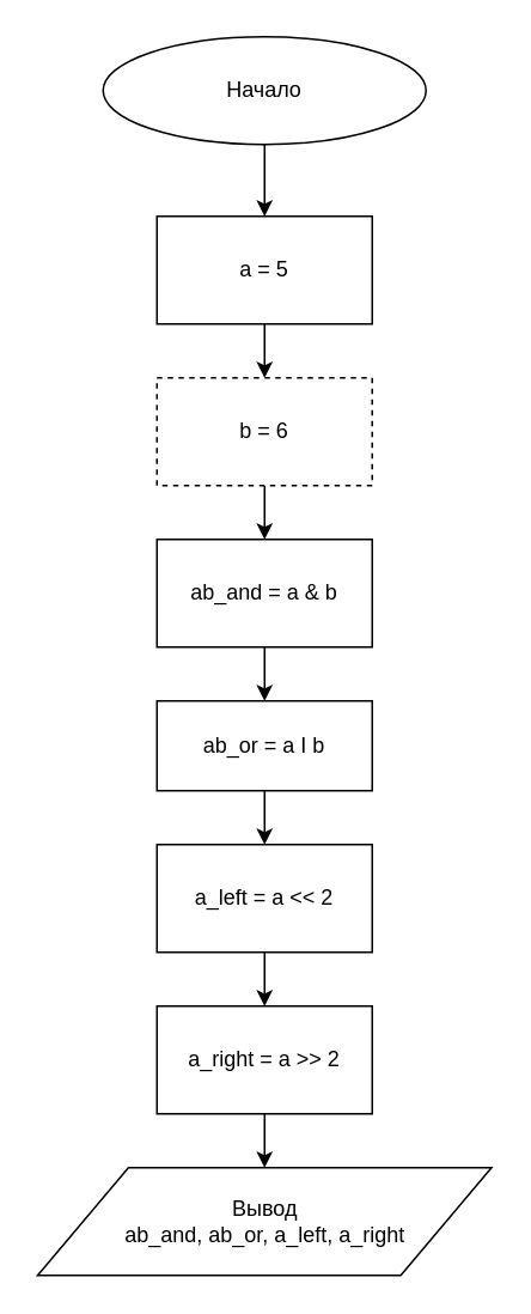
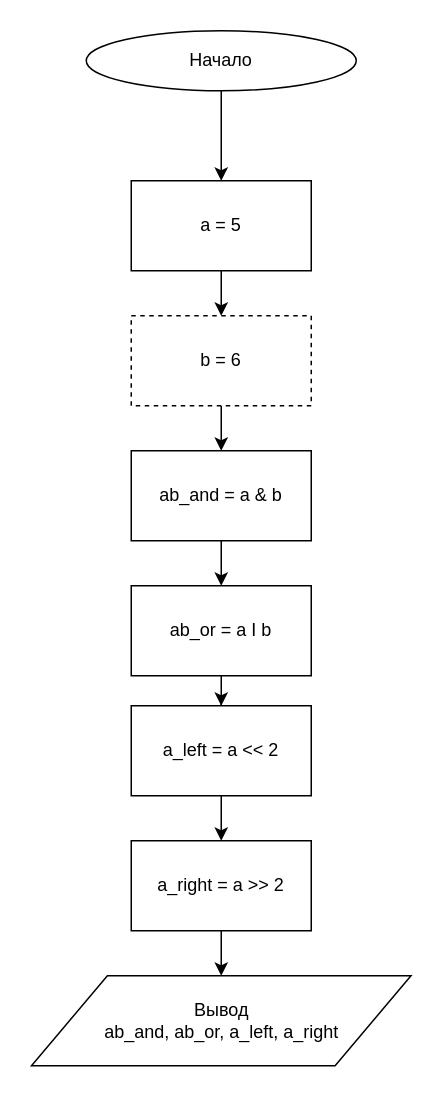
  <mxCell id="0" />
  <mxCell id="1" parent="0" />
  <mxCell id="2" style="edgeStyle=orthogonalEdgeStyle;rounded=0;orthogonalLoop=1;jettySize=auto;html=1;exitX=0.5;exitY=1;exitDx=0;exitDy=0;entryX=0.5;entryY=0;entryDx=0;entryDy=0;" parent="1" source="3" target="5" edge="1"><mxGeometry relative="1" as="geometry" /></mxCell>
- <mxCell id="3" value="Начало" style="ellipse;whiteSpace=wrap;html=1;" parent="1" vertex="1"><mxGeometry x="57" y="20" width="180" height="60" as="geometry" /></mxCell>
+ <mxCell id="3" value="Начало" style="ellipse;whiteSpace=wrap;html=1;" parent="1" vertex="1"><mxGeometry x="57" y="20" width="180" height="40" as="geometry" /></mxCell>
  <mxCell id="4" value="" style="edgeStyle=orthogonalEdgeStyle;rounded=0;orthogonalLoop=1;jettySize=auto;html=1;" parent="1" source="5" target="7" edge="1"><mxGeometry relative="1" as="geometry" /></mxCell>
  <mxCell id="5" value="a = 5" style="rounded=0;whiteSpace=wrap;html=1;" parent="1" vertex="1"><mxGeometry x="87" y="120" width="120" height="60" as="geometry" /></mxCell>
  <mxCell id="6" style="edgeStyle=orthogonalEdgeStyle;rounded=0;orthogonalLoop=1;jettySize=auto;html=1;exitX=0.5;exitY=1;exitDx=0;exitDy=0;entryX=0.5;entryY=0;entryDx=0;entryDy=0;" parent="1" source="7" target="9" edge="1"><mxGeometry relative="1" as="geometry" /></mxCell>
  <mxCell id="7" value="b = 6" style="rounded=0;whiteSpace=wrap;html=1;dashed=1;" parent="1" vertex="1"><mxGeometry x="87" y="210" width="120" height="60" as="geometry" /></mxCell>
  <mxCell id="8" value="" style="edgeStyle=orthogonalEdgeStyle;rounded=0;orthogonalLoop=1;jettySize=auto;html=1;" parent="1" source="9" target="11" edge="1"><mxGeometry relative="1" as="geometry" /></mxCell>
  <mxCell id="9" value="ab_and = a &amp;amp; b" style="rounded=0;whiteSpace=wrap;html=1;" parent="1" vertex="1"><mxGeometry x="87" y="300" width="120" height="60" as="geometry" /></mxCell>
  <mxCell id="10" value="" style="edgeStyle=orthogonalEdgeStyle;rounded=0;orthogonalLoop=1;jettySize=auto;html=1;" parent="1" source="11" target="13" edge="1"><mxGeometry relative="1" as="geometry" /></mxCell>
- <mxCell id="11" value="ab_or = a I b" style="rounded=0;whiteSpace=wrap;html=1;" parent="1" vertex="1"><mxGeometry x="87" y="390" width="120" height="50" as="geometry" /></mxCell>
+ <mxCell id="11" value="ab_or = a I b" style="rounded=0;whiteSpace=wrap;html=1;" parent="1" vertex="1"><mxGeometry x="87" y="390" width="120" height="60" as="geometry" /></mxCell>
  <mxCell id="12" value="" style="edgeStyle=orthogonalEdgeStyle;rounded=0;orthogonalLoop=1;jettySize=auto;html=1;" parent="1" source="13" target="15" edge="1"><mxGeometry relative="1" as="geometry" /></mxCell>
  <mxCell id="13" value="a_left = a &amp;lt;&amp;lt; 2" style="rounded=0;whiteSpace=wrap;html=1;" parent="1" vertex="1"><mxGeometry x="87" y="470" width="120" height="60" as="geometry" /></mxCell>
  <mxCell id="14" style="edgeStyle=orthogonalEdgeStyle;rounded=0;orthogonalLoop=1;jettySize=auto;html=1;exitX=0.5;exitY=1;exitDx=0;exitDy=0;entryX=0.5;entryY=0;entryDx=0;entryDy=0;" parent="1" source="15" target="16" edge="1"><mxGeometry relative="1" as="geometry" /></mxCell>
  <mxCell id="15" value="a_right = a &amp;gt;&amp;gt; 2" style="rounded=0;whiteSpace=wrap;html=1;" parent="1" vertex="1"><mxGeometry x="87" y="560" width="120" height="60" as="geometry" /></mxCell>
  <mxCell id="16" value="Вывод&lt;br&gt;ab_and, ab_or, a_left, a_right&lt;br&gt;" style="shape=parallelogram;perimeter=parallelogramPerimeter;whiteSpace=wrap;html=1;" parent="1" vertex="1"><mxGeometry x="20.5" y="650" width="253" height="60" as="geometry" /></mxCell>
